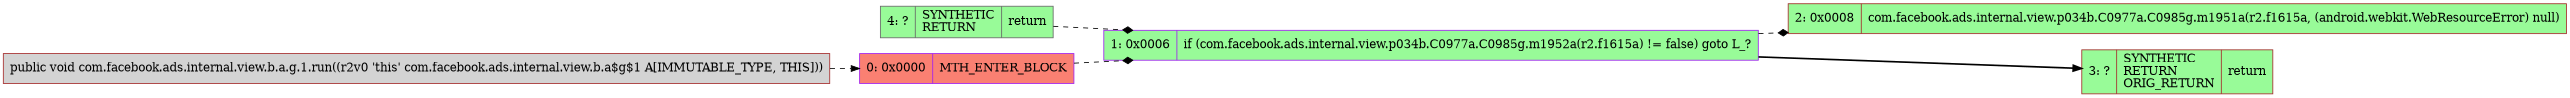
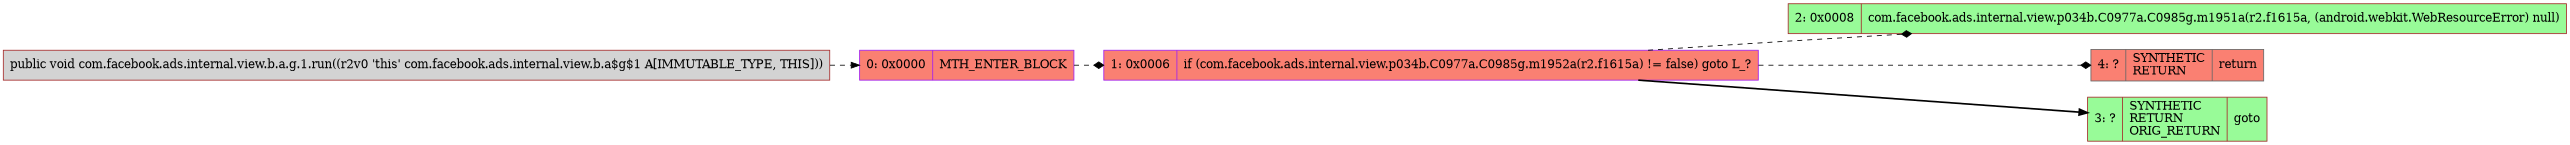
  digraph {
    rankdir=LR
    node [color=brown fillcolor=palegreen shape=record style=filled]
    edge [arrowhead=diamond style=dashed]
    n1 [color=purple fillcolor=salmon label="{0\:\ 0x0000|MTH_ENTER_BLOCK\l}"]
-   n2 [color=purple label="{1\:\ 0x0006|if (com.facebook.ads.internal.view.p034b.C0977a.C0985g.m1952a(r2.f1615a) != false) goto L_?\l}"]
+   n2 [color=purple fillcolor=salmon label="{1\:\ 0x0006|if (com.facebook.ads.internal.view.p034b.C0977a.C0985g.m1952a(r2.f1615a) != false) goto L_?\l}"]
    n3 [label="{2\:\ 0x0008|com.facebook.ads.internal.view.p034b.C0977a.C0985g.m1951a(r2.f1615a, (android.webkit.WebResourceError) null)\l}"]
-   n4 [color=gray40 label="{4\:\ ?|SYNTHETIC\lRETURN\l|return\l}"]
-   n5 [label="{3\:\ ?|SYNTHETIC\lRETURN\lORIG_RETURN\l|return\l}"]
+   n4 [color=gray40 fillcolor=salmon label="{4\:\ ?|SYNTHETIC\lRETURN\l|return\l}"]
+   n5 [label="{3\:\ ?|SYNTHETIC\lRETURN\lORIG_RETURN\l|goto\l}"]
    n6 [fillcolor=lightgrey label="{public void com.facebook.ads.internal.view.b.a.g.1.run((r2v0 'this' com.facebook.ads.internal.view.b.a$g$1 A[IMMUTABLE_TYPE, THIS])) }"]
    n1 -> n2
    n2 -> n3
-   n4 -> n2
+   n2 -> n4
    n2 -> n5 [arrowhead=normal style=bold]
    n6 -> n1 [arrowhead=normal]
  }
